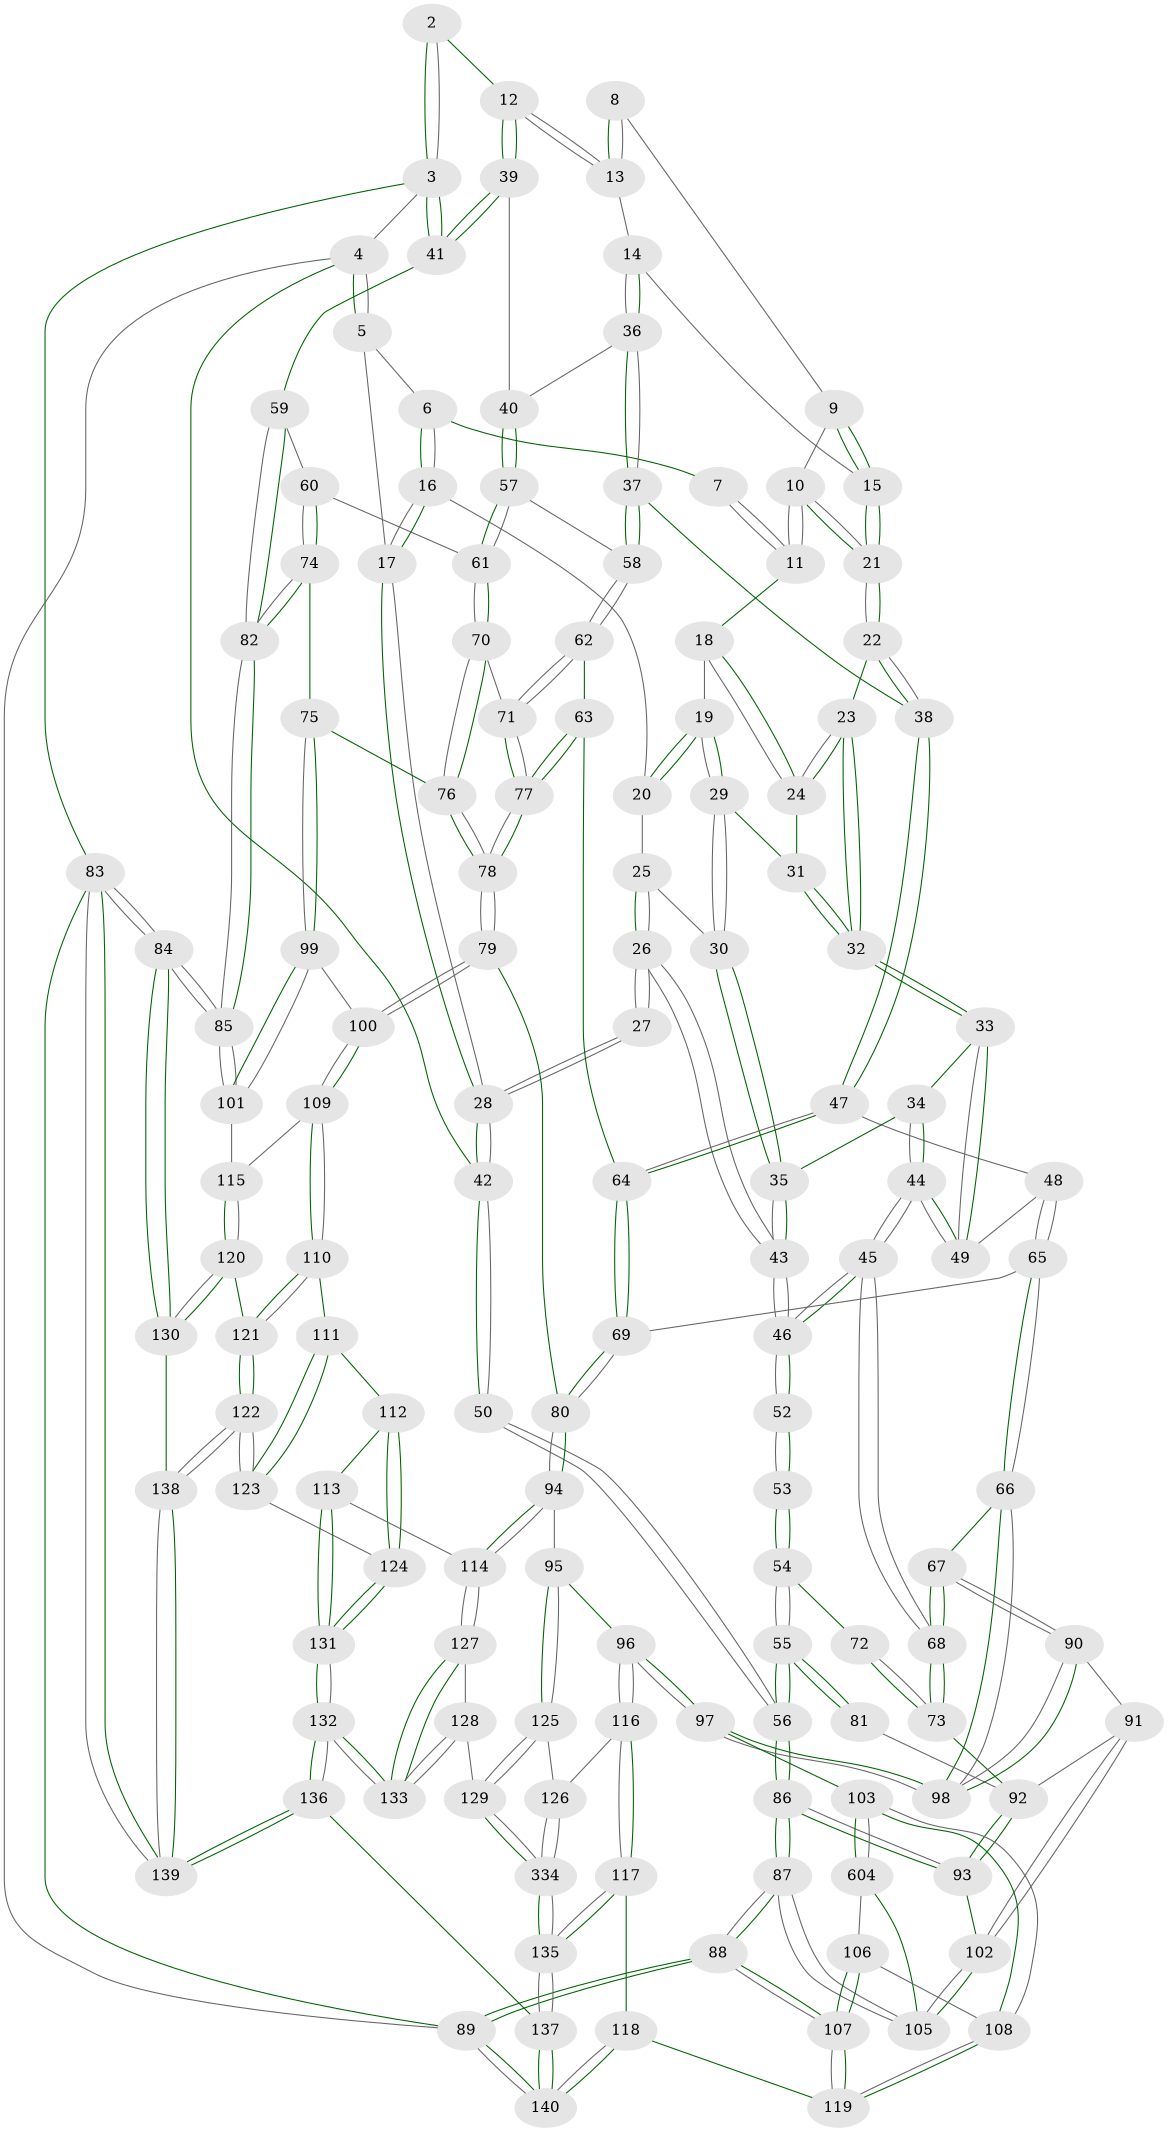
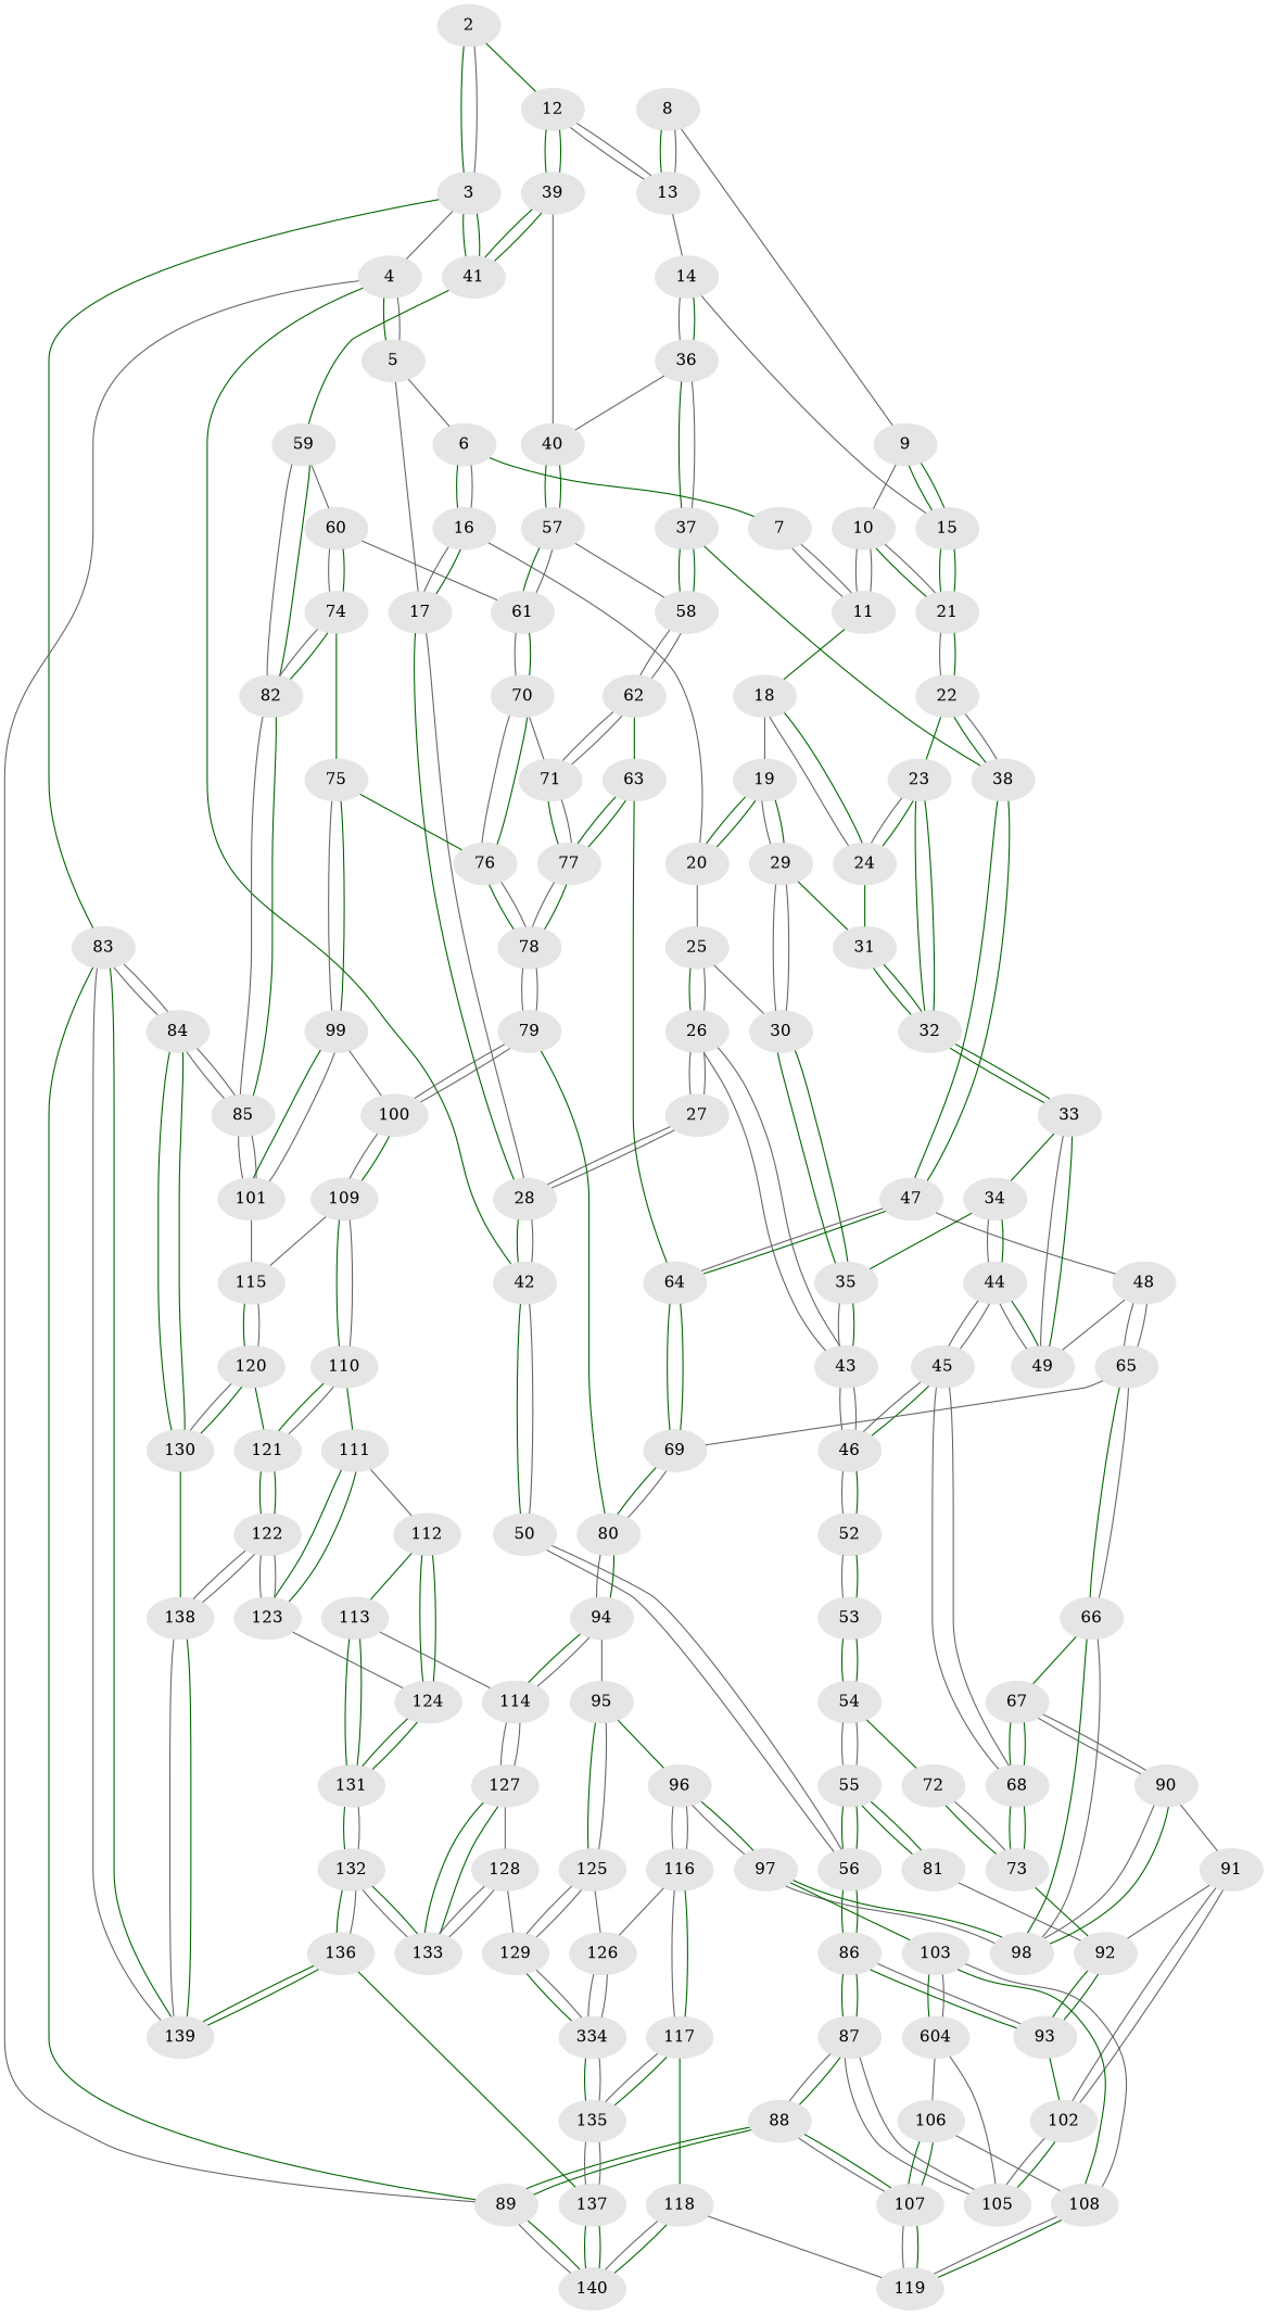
  graph {
    node [color=gray90 style=filled]
    edge [color=darkgreen]
    2
    3
    12
    8
    9
    13
    4
    41
    83
    39
    5
    42
    89
    59
    84
    139
    6
    17
    50
    140
    7
    16
    28
    11
    20
    18
    10
    15
    14
    21
    22
    19
    24
    40
    36
    37
    25
    29
    31
    30
    26
    23
    38
    32
    47
    33
    27
    43
    35
    46
    34
    49
    44
    45
    58
    57
    62
    48
    64
    61
    60
    82
    56
    52
    68
    73
    53
    65
    69
    66
    86
    54
    55
    72
    81
    92
    87
    93
    70
    63
    71
    74
    85
    75
    76
    77
    78
    80
    67
    98
    90
    91
    94
    99
    100
    101
    79
    109
    95
    114
    130
    138
    115
    88
    105
    102
    107
    119
    96
    125
    127
    97
    116
    126
    129
    103
    117
    n118 [label=604]
    108
    110
    120
    106
    111
    121
    112
    123
    122
    113
    124
    131
    132
    128
    133
    118
    135
    n136 [label=334]
    137
    136
    2 -- 3
    2 -- 3 [color=gray40]
    2 -- 12
    3 -- 4 [color=gray40]
    3 -- 41
    3 -- 41
    3 -- 83
    12 -- 13 [color=gray40]
    12 -- 13 [color=gray40]
    12 -- 39
    12 -- 39
    8 -- 9 [color=gray40]
    8 -- 13
    8 -- 13 [color=gray40]
    9 -- 10 [color=gray40]
    9 -- 15
    9 -- 15
    13 -- 14 [color=gray40]
    4 -- 5
    4 -- 5 [color=gray40]
    4 -- 42
    4 -- 89 [color=gray40]
    41 -- 59
    83 -- 89
    83 -- 84 [color=gray40]
    83 -- 84 [color=gray40]
    83 -- 139 [color=gray40]
    83 -- 139
    39 -- 41
    39 -- 41
    39 -- 40 [color=gray40]
    5 -- 6 [color=gray40]
    5 -- 17 [color=gray40]
    42 -- 50
    42 -- 50 [color=gray40]
    89 -- 140 [color=gray40]
    89 -- 140
    59 -- 60 [color=gray40]
    59 -- 82 [color=gray40]
    59 -- 82
    84 -- 85 [color=gray40]
    84 -- 85 [color=gray40]
    84 -- 130
    84 -- 130
    6 -- 7
    6 -- 16
    6 -- 16 [color=gray40]
    17 -- 28
    17 -- 28 [color=gray40]
    50 -- 56 [color=gray40]
    50 -- 56 [color=gray40]
    7 -- 11 [color=gray40]
    7 -- 11 [color=gray40]
    16 -- 17 [color=gray40]
    16 -- 17
    16 -- 20 [color=gray40]
    28 -- 42
    28 -- 42 [color=gray40]
    11 -- 18
    20 -- 25 [color=gray40]
    18 -- 19 [color=gray40]
    18 -- 24 [color=gray40]
    18 -- 24
    10 -- 11 [color=gray40]
    10 -- 11 [color=gray40]
    10 -- 21
    10 -- 21 [color=gray40]
    15 -- 21
    15 -- 21
    14 -- 15 [color=gray40]
    14 -- 36 [color=gray40]
    14 -- 36
    21 -- 22 [color=gray40]
    21 -- 22
    22 -- 23
    22 -- 38
    22 -- 38 [color=gray40]
    19 -- 20
    19 -- 20
    19 -- 29 [color=gray40]
    19 -- 29
    24 -- 31
    40 -- 57
    40 -- 57
    36 -- 40 [color=gray40]
    36 -- 37
    36 -- 37 [color=gray40]
    37 -- 38
    37 -- 58
    37 -- 58
    25 -- 30 [color=gray40]
    25 -- 26
    25 -- 26 [color=gray40]
    29 -- 31
    29 -- 30 [color=gray40]
    29 -- 30 [color=gray40]
    31 -- 32
    31 -- 32
    30 -- 35
    30 -- 35
    26 -- 27 [color=gray40]
    26 -- 27 [color=gray40]
    26 -- 43 [color=gray40]
    26 -- 43 [color=gray40]
    23 -- 24 [color=gray40]
    23 -- 24
    23 -- 32
    23 -- 32
    38 -- 47
    38 -- 47
    32 -- 33
    32 -- 33
    47 -- 48 [color=gray40]
    47 -- 64 [color=gray40]
    47 -- 64
    33 -- 34
    33 -- 49 [color=gray40]
    33 -- 49
    27 -- 28 [color=gray40]
    27 -- 28 [color=gray40]
    43 -- 46 [color=gray40]
    43 -- 46 [color=gray40]
    35 -- 43 [color=gray40]
    35 -- 43
    46 -- 52 [color=gray40]
    46 -- 52
    34 -- 35
    34 -- 44 [color=gray40]
    34 -- 44
    44 -- 49 [color=gray40]
    44 -- 49
    44 -- 45 [color=gray40]
    44 -- 45 [color=gray40]
    45 -- 46 [color=gray40]
    45 -- 46
    45 -- 68 [color=gray40]
    45 -- 68 [color=gray40]
    58 -- 62 [color=gray40]
    58 -- 62 [color=gray40]
    57 -- 58 [color=gray40]
    57 -- 61
    57 -- 61 [color=gray40]
    62 -- 63
    62 -- 71 [color=gray40]
    62 -- 71 [color=gray40]
    48 -- 49 [color=gray40]
    48 -- 65 [color=gray40]
    48 -- 65 [color=gray40]
    64 -- 69
    64 -- 69
    61 -- 70 [color=gray40]
    61 -- 70
    60 -- 61 [color=gray40]
    60 -- 74 [color=gray40]
    60 -- 74
    82 -- 85 [color=gray40]
    82 -- 85
    56 -- 86
    56 -- 86
    52 -- 53 [color=gray40]
    52 -- 53
    68 -- 73
    68 -- 73
    73 -- 92
    53 -- 54
    53 -- 54
    65 -- 69 [color=gray40]
    65 -- 66
    65 -- 66 [color=gray40]
    69 -- 80
    69 -- 80 [color=gray40]
    66 -- 67
    66 -- 98
    66 -- 98 [color=gray40]
    86 -- 87
    86 -- 87
    86 -- 93
    86 -- 93 [color=gray40]
    54 -- 55 [color=gray40]
    54 -- 55 [color=gray40]
    54 -- 72
    55 -- 56
    55 -- 56
    55 -- 81
    55 -- 81
    72 -- 73
    72 -- 73 [color=gray40]
    81 -- 92 [color=gray40]
    92 -- 93
    92 -- 93
    87 -- 88 [color=gray40]
    87 -- 88
    87 -- 105 [color=gray40]
    87 -- 105 [color=gray40]
    93 -- 102
    70 -- 71 [color=gray40]
    70 -- 76 [color=gray40]
    70 -- 76
    63 -- 64
    63 -- 77
    63 -- 77
    71 -- 77
    71 -- 77 [color=gray40]
    74 -- 82 [color=gray40]
    74 -- 82
    74 -- 75
    85 -- 101 [color=gray40]
    85 -- 101 [color=gray40]
    75 -- 76
    75 -- 99 [color=gray40]
    75 -- 99
    76 -- 78
    76 -- 78 [color=gray40]
    77 -- 78 [color=gray40]
    77 -- 78
    78 -- 79 [color=gray40]
    78 -- 79 [color=gray40]
    80 -- 94 [color=gray40]
    80 -- 94
    67 -- 68
    67 -- 68
    67 -- 90 [color=gray40]
    67 -- 90 [color=gray40]
    90 -- 98 [color=gray40]
    90 -- 98
    90 -- 91 [color=gray40]
    91 -- 92 [color=gray40]
    91 -- 102 [color=gray40]
    91 -- 102 [color=gray40]
    94 -- 95 [color=gray40]
    94 -- 114
    94 -- 114 [color=gray40]
    99 -- 100 [color=gray40]
    99 -- 101
    99 -- 101 [color=gray40]
    100 -- 109 [color=gray40]
    100 -- 109
    101 -- 115 [color=gray40]
    79 -- 80
    79 -- 100 [color=gray40]
    79 -- 100 [color=gray40]
    109 -- 115 [color=gray40]
    109 -- 110
    109 -- 110 [color=gray40]
    95 -- 96
    95 -- 125
    95 -- 125 [color=gray40]
    114 -- 127 [color=gray40]
    114 -- 127 [color=gray40]
    130 -- 138
    138 -- 139 [color=gray40]
    138 -- 139
    115 -- 120
    115 -- 120 [color=gray40]
    88 -- 89
    88 -- 89
    88 -- 107 [color=gray40]
    88 -- 107
    102 -- 105 [color=gray40]
    102 -- 105
    107 -- 119 [color=gray40]
    107 -- 119
    96 -- 97 [color=gray40]
    96 -- 97
    96 -- 116 [color=gray40]
    96 -- 116 [color=gray40]
    125 -- 126 [color=gray40]
    125 -- 129 [color=gray40]
    125 -- 129 [color=gray40]
    127 -- 128 [color=gray40]
    127 -- 133
    127 -- 133
    97 -- 98 [color=gray40]
    97 -- 98
    97 -- 103
    116 -- 126 [color=gray40]
    116 -- 117 [color=gray40]
    116 -- 117
    126 -- n136 [color=gray40]
    126 -- n136 [color=gray40]
    129 -- n136
    129 -- n136 [color=gray40]
    103 -- n118
    103 -- n118 [color=gray40]
    103 -- 108
    103 -- 108 [color=gray40]
    117 -- 118
    117 -- 135 [color=gray40]
    117 -- 135
-   n118 -- 105
+   n118 -- 105 [color=gray40]
    n118 -- 106 [color=gray40]
    108 -- 119 [color=gray40]
    108 -- 119
    110 -- 111
    110 -- 121
    110 -- 121 [color=gray40]
    120 -- 130 [color=gray40]
    120 -- 130
    120 -- 121
    106 -- 107
    106 -- 107
    106 -- 108 [color=gray40]
-   111 -- 112
+   111 -- 112 [color=gray40]
    111 -- 123
    111 -- 123
    121 -- 122
    121 -- 122
    112 -- 113
    112 -- 124
    112 -- 124
    123 -- 124 [color=gray40]
    122 -- 138 [color=gray40]
    122 -- 138 [color=gray40]
    122 -- 123 [color=gray40]
    122 -- 123 [color=gray40]
    113 -- 114 [color=gray40]
    113 -- 131
    113 -- 131
    124 -- 131
    124 -- 131
    131 -- 132
    131 -- 132 [color=gray40]
    132 -- 133 [color=gray40]
    132 -- 133
    132 -- 136
    132 -- 136 [color=gray40]
    128 -- 129 [color=gray40]
    128 -- 133 [color=gray40]
    128 -- 133 [color=gray40]
    118 -- 140 [color=gray40]
    118 -- 140
-   118 -- 119
+   118 -- 119 [color=gray40]
    135 -- 137 [color=gray40]
    135 -- 137 [color=gray40]
    n136 -- 135
    n136 -- 135 [color=gray40]
    137 -- 140
    137 -- 140
    136 -- 139
    136 -- 139
    136 -- 137
  }
